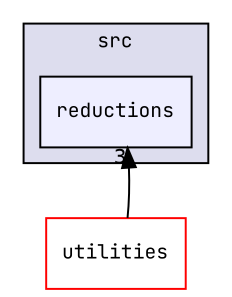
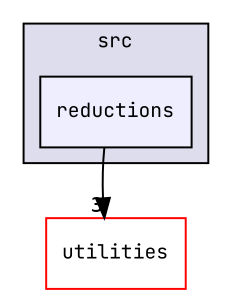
  digraph {
    compound=true
    fontname="JetBrains Mono"
    node [fontname="JetBrains Mono" fontsize=10 shape=box style=filled]
    n1 [fillcolor="#eeeeff" label=reductions pencolor=black]
    n2 [color=red fillcolor=white label=utilities]
    subgraph cluster_1 {
      bgcolor="#ddddee"
      fontsize=10
      label=src
      pencolor=black
      n1
    }
-   n2 -> n1 [headlabel=3 labeldistance=1.5 labelfontname=Helvetica labelfontsize=10 fontname="JetBrains Mono"]
+   n1 -> n2 [headlabel=3 labeldistance=1.5 labelfontname=Helvetica labelfontsize=10 fontname="JetBrains Mono"]
  }
